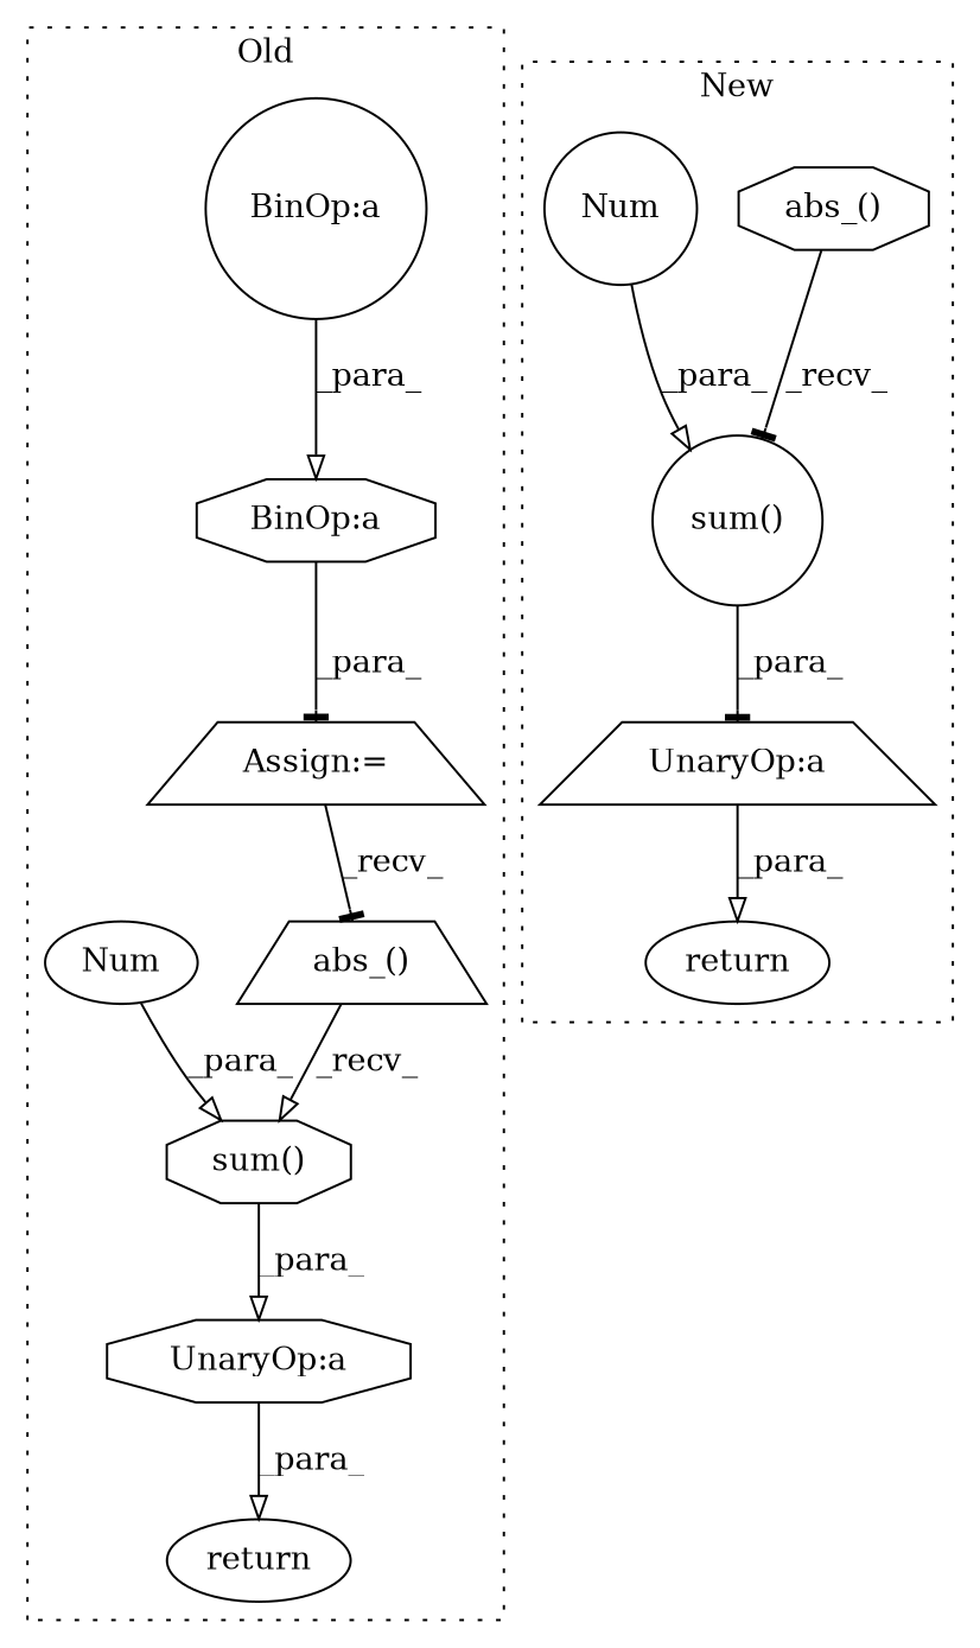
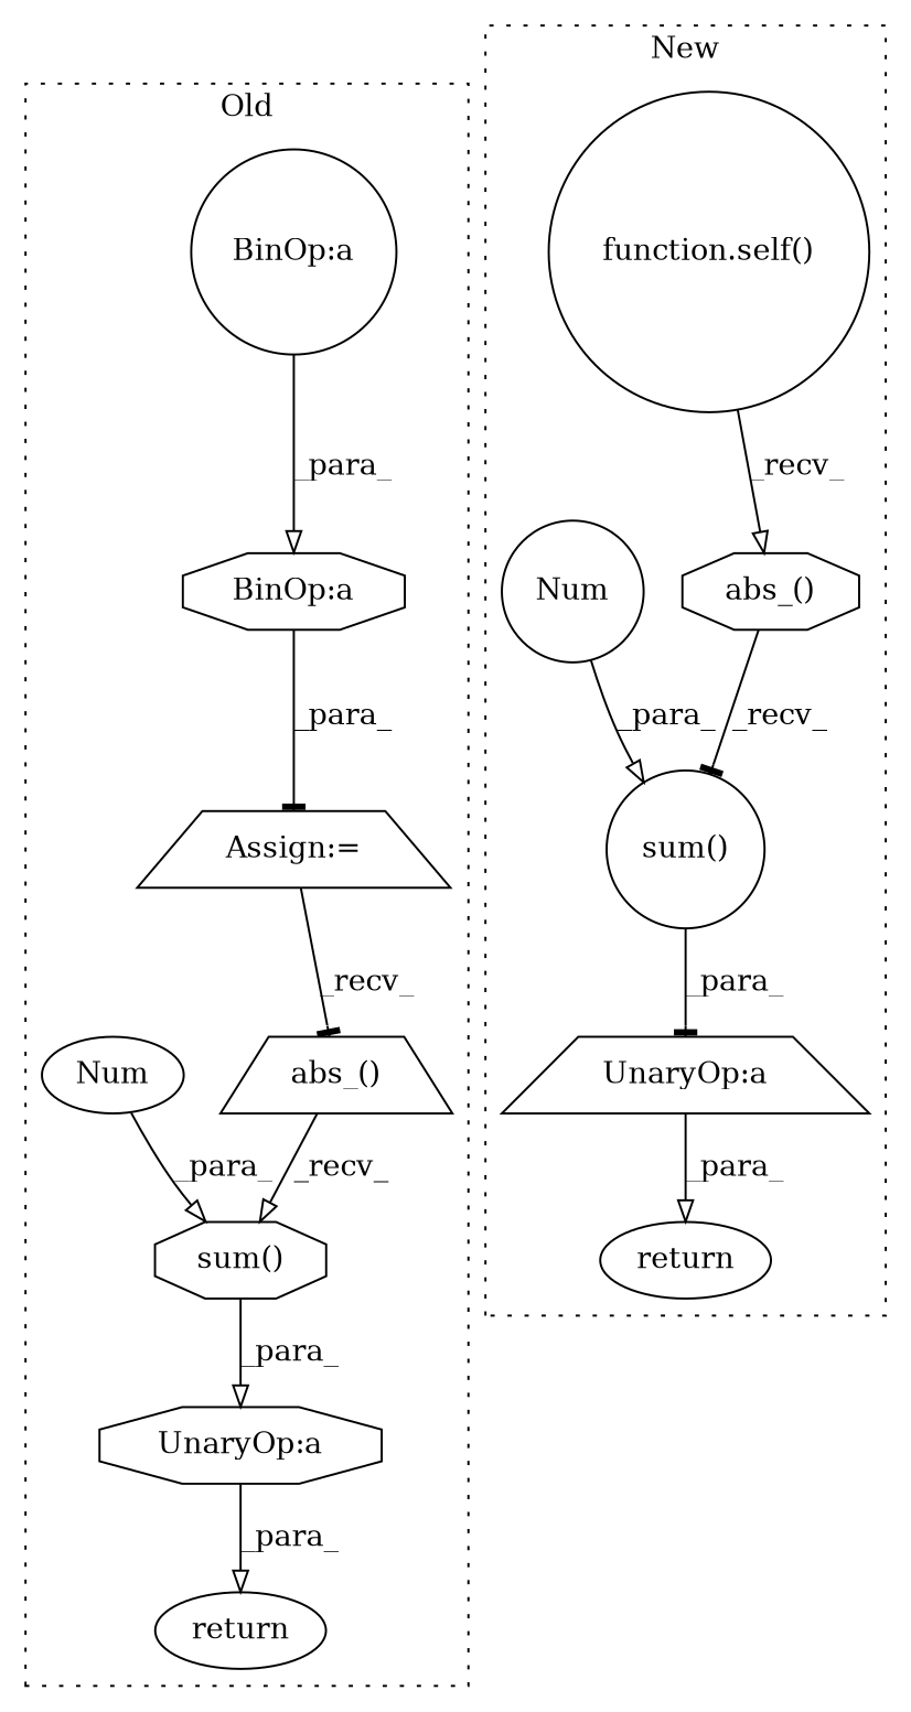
  digraph {
    node [a=75 l=3 shape=octagon]
    edge [arrowhead=onormal]
    n1 [l="13,1" label="sum()" s="1256,1271"]
    n2 [a=82 label="BinOp:a" s=1226]
    n3 [a=61 l=26 label="UnaryOp:a" s=1255]
    n4 [a=93 l=7 label=return s=1248 shape=ellipse]
    n5 [a=82 label="BinOp:a" s=1214 shape=circle]
    n6 [a=76 l=2 label=Num s=1269 shape=ellipse]
    n7 [a=68 label="Assign:=" s=1205 shape=trapezium]
    n8 [l=8 label="abs_()" s=1256 shape=trapezium]
    n9 [l=18 label="abs_()" s=1103]
    n10 [a=93 l=7 label=return s=1095 shape=ellipse]
    n11 [a=61 l=36 label="UnaryOp:a" s=1102 shape=trapezium]
    n12 [l="23,1" label="sum()" s="1103,1128" shape=circle]
+   n13 [l="5,1" label="function.self()" s="1103,1113" shape=circle]
    n14 [a=76 l=2 label=Num s=1126 shape=circle]
    subgraph cluster_1 {
      label=Old
      style=dotted
      n1
      n2
      n3
      n4
      n5
      n6
      n7
      n8
    }
    subgraph cluster_2 {
      label=New
      style=dotted
      n9
      n10
      n11
      n12
+     n13
      n14
    }
    n1 -> n3 [label=_para_]
    n2 -> n7 [label=_para_ arrowhead=tee]
    n3 -> n4 [label=_para_]
    n5 -> n2 [label=_para_]
    n6 -> n1 [label=_para_]
    n7 -> n8 [label=_recv_ arrowhead=tee]
    n8 -> n1 [label=_recv_]
    n9 -> n12 [label=_recv_ arrowhead=tee]
    n11 -> n10 [label=_para_]
    n12 -> n11 [label=_para_ arrowhead=tee]
+   n13 -> n9 [label=_recv_]
    n14 -> n12 [label=_para_]
  }
